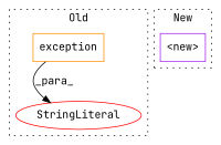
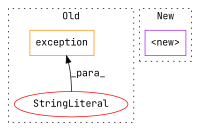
  digraph {
    fontname="JetBrains Mono"
    node [shape=box fontname="JetBrains Mono"]
    n1 [a=32 l="10,1" label=exception s="1021,1095" color=darkorange]
    n2 [a=45 l=64 label=StringLiteral s=1031 shape=ellipse color=red]
    n3 [a=14 l=12 label="<new>" s=521 color=purple]
    subgraph cluster_1 {
      label=Old
      style=dotted
      n1
      n2
    }
    subgraph cluster_2 {
      label=New
      style=dotted
      n3
    }
-   n1 -> n2 [label=_para_ fontname="JetBrains Mono"]
+   n2 -> n1 [label=_para_ fontname="JetBrains Mono"]
  }
